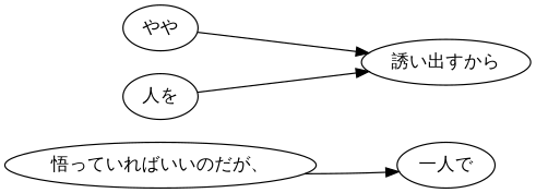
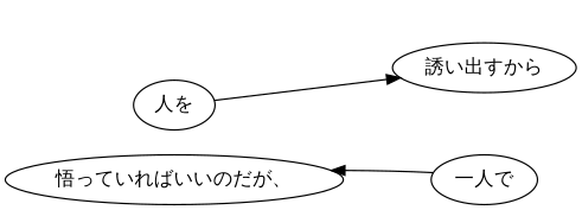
  digraph {
    rankdir=LR
    n1 [label="悟っていればいいのだが、"]
    n2 [label="一人で"]
-   n3 [label="やや"]
    n4 [label="誘い出すから"]
    n5 [label="人を"]
-   n1 -> n2
-   n3 -> n4
+   n2 -> n1
    n5 -> n4
  }
